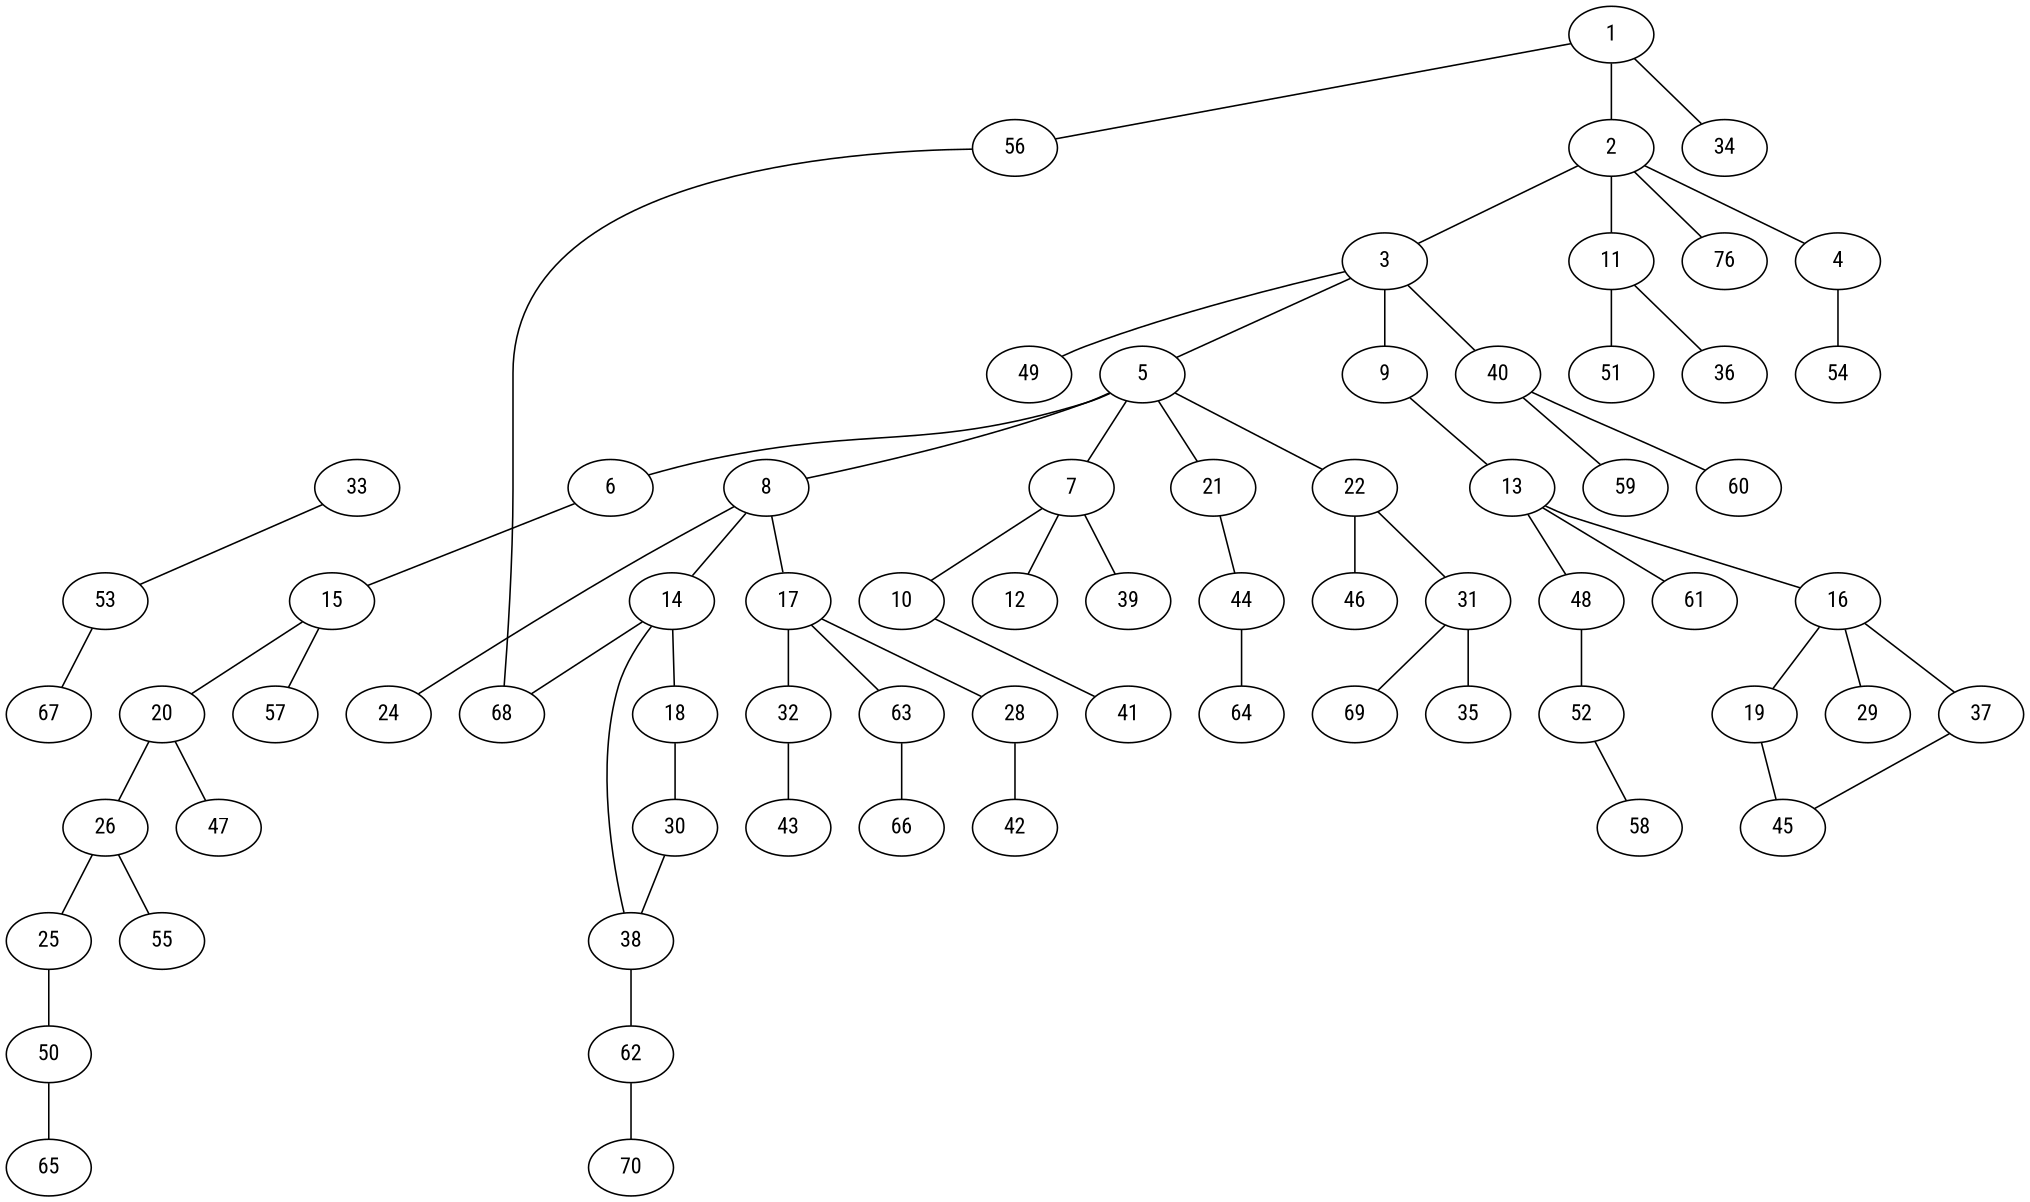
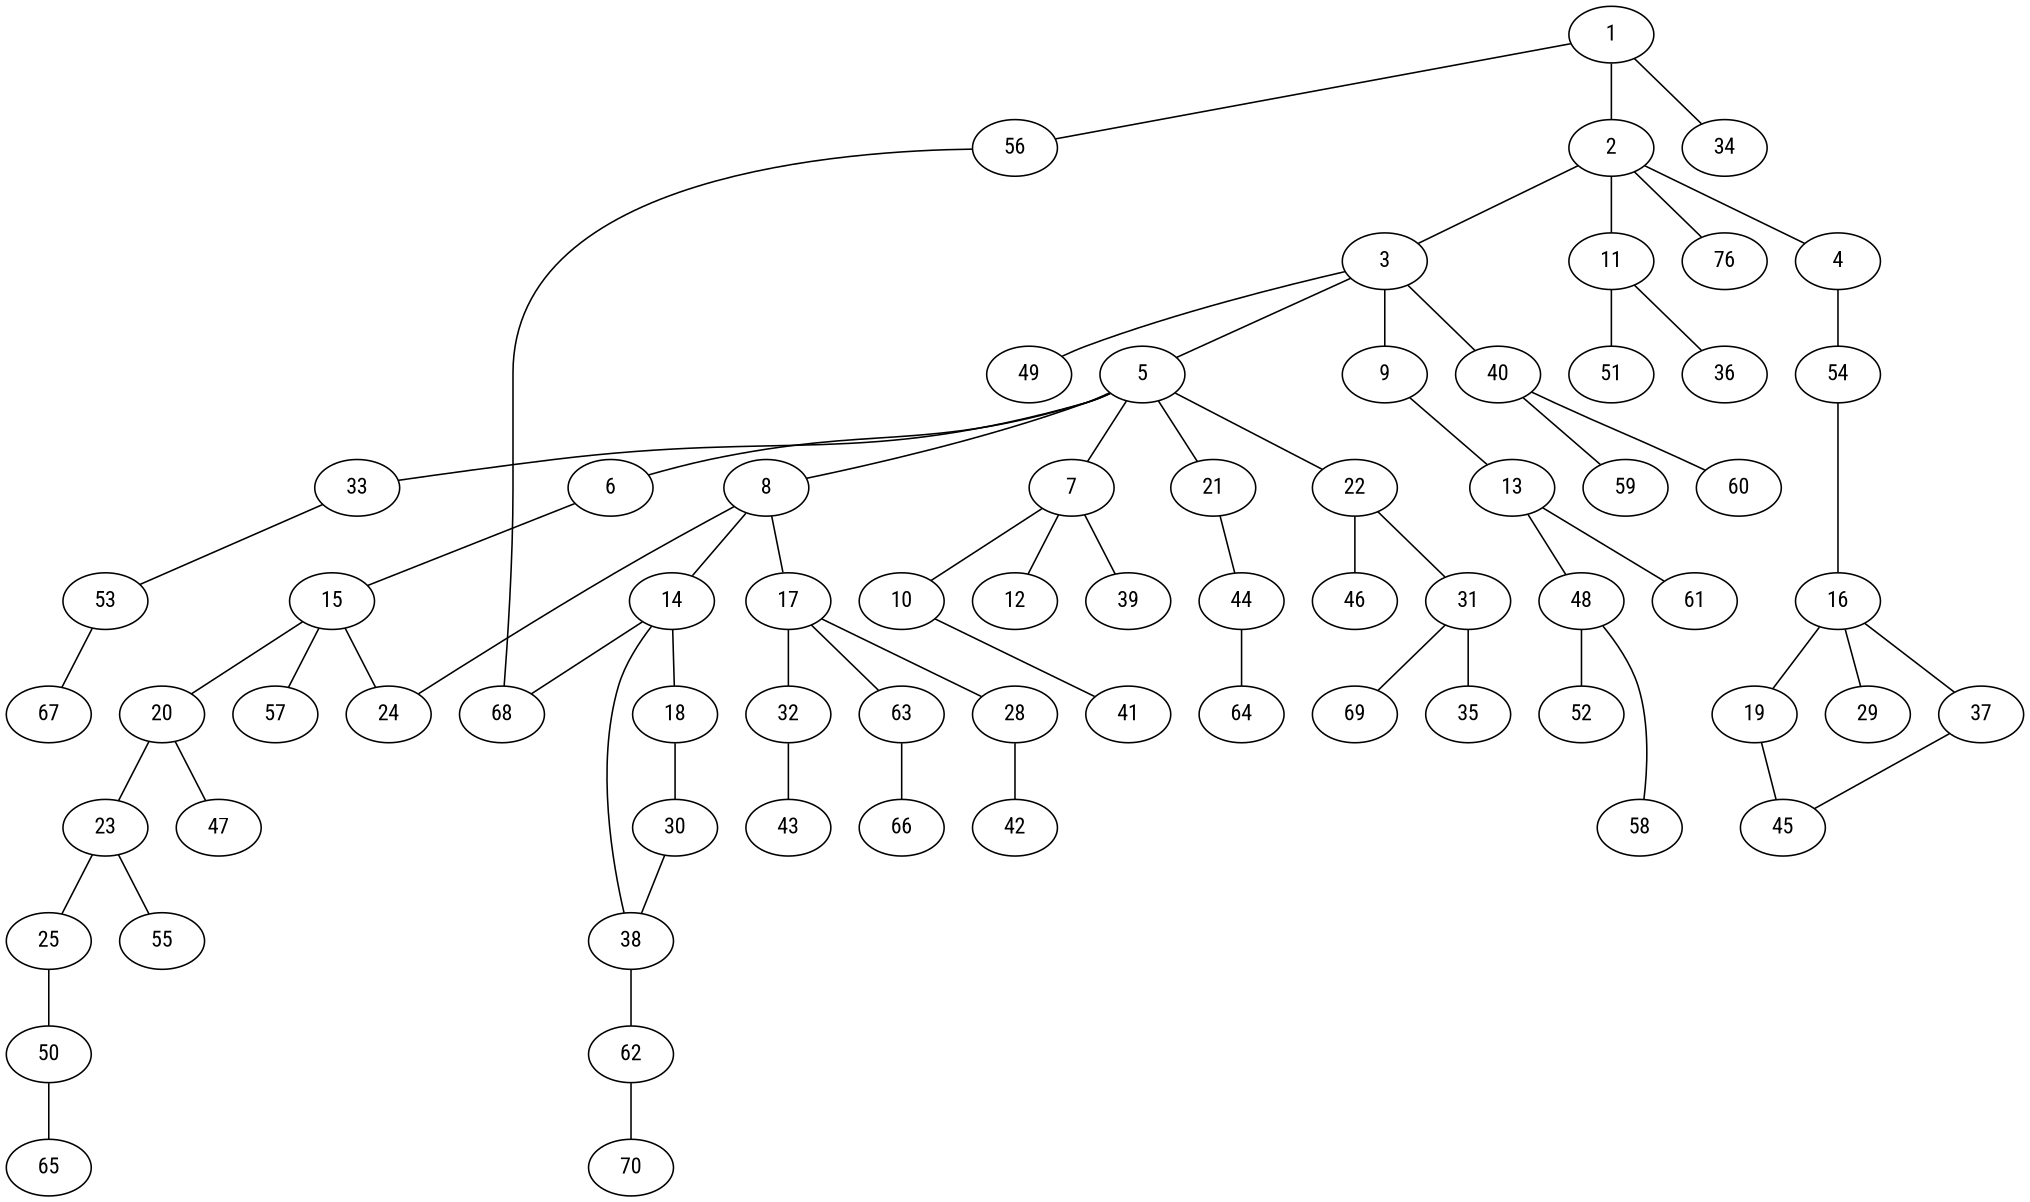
  graph {
    fontname="Roboto Condensed"
    node [fontname="Roboto Condensed"]
    edge [fontname="Roboto Condensed"]
    1
    2
    34
    56
    3
    4
    11
    n8 [label=76]
    68
    5
    9
    40
    49
    54
    36
    51
    6
    7
    8
    21
    22
    33
    13
    59
    60
    15
    10
    12
    39
    14
    17
    24
    44
    31
    46
    53
    16
    48
    61
    20
    57
    41
    18
    38
    28
    32
    63
    64
    35
    69
    67
-   23 [label=26]
+   23
    47
    30
    62
    42
    43
    66
    19
    29
    37
    52
    45
    58
    70
    25
    55
    50
    65
    1 -- 2
    1 -- 34
    1 -- 56
    2 -- 3
    2 -- 4
    2 -- 11
    2 -- n8
    56 -- 68
    3 -- 5
    3 -- 9
    3 -- 40
    3 -- 49
    4 -- 54
    11 -- 36
    11 -- 51
    5 -- 6
    5 -- 7
    5 -- 8
    5 -- 21
    5 -- 22
+   5 -- 33
    9 -- 13
    40 -- 59
    40 -- 60
    6 -- 15
    7 -- 10
    7 -- 12
    7 -- 39
    8 -- 14
    8 -- 17
    8 -- 24
    21 -- 44
    22 -- 31
    22 -- 46
    33 -- 53
-   13 -- 16
+   54 -- 16
    13 -- 48
    13 -- 61
+   15 -- 24
    15 -- 20
    15 -- 57
    10 -- 41
    14 -- 68
    14 -- 18
    14 -- 38
    17 -- 28
    17 -- 32
    17 -- 63
    44 -- 64
    31 -- 35
    31 -- 69
    53 -- 67
    16 -- 19
    16 -- 29
    16 -- 37
    48 -- 52
    20 -- 23
    20 -- 47
    18 -- 30
    38 -- 62
    28 -- 42
    32 -- 43
    63 -- 66
    23 -- 25
    23 -- 55
    30 -- 38
    62 -- 70
    19 -- 45
    37 -- 45
-   52 -- 58
+   48 -- 58
    25 -- 50
    50 -- 65
  }
